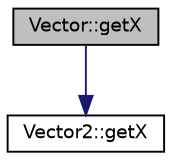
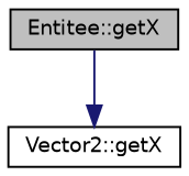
  digraph {
    rankdir=TB
    node [color=black fontname=Helvetica fontsize=10 shape=record style=filled]
-   n1 [fillcolor=grey75 fontcolor=black height=0.2 label="Vector::getX" width=0.4]
+   n1 [fillcolor=grey75 fontcolor=black height=0.2 label="Entitee::getX" width=0.4]
    n2 [fillcolor=white height=0.2 label="Vector2::getX" width=0.4]
    n1 -> n2 [color=midnightblue fontname=Helvetica fontsize=10 labelfontname=Helvetica labelfontsize=10 style=solid]
  }
